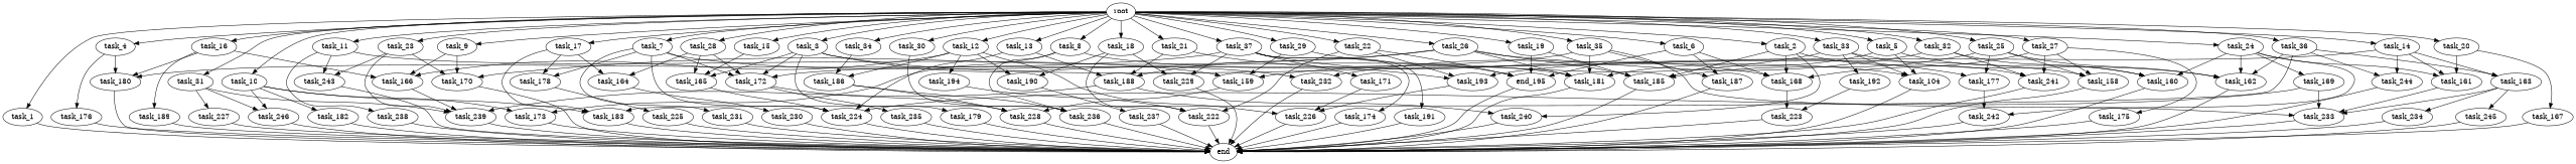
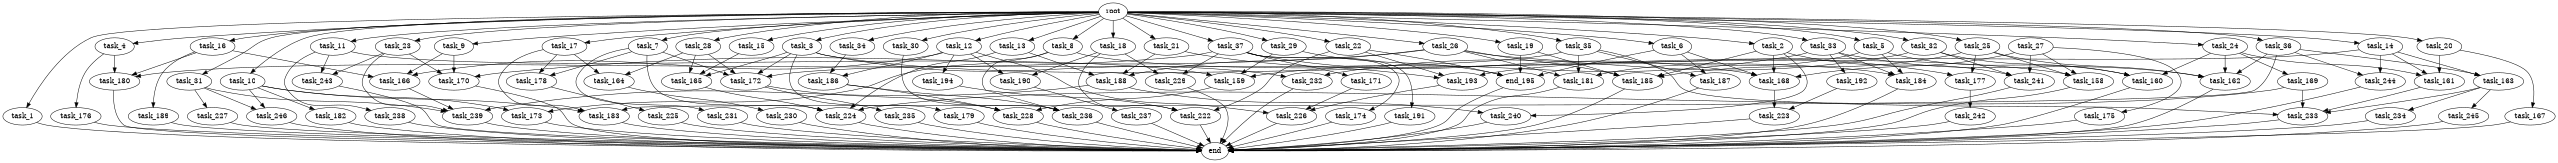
  digraph {
    root
    task_1
    task_2
    task_3
    task_4
    task_5
    task_6
    task_7
    task_8
    task_9
    task_10
    task_11
    task_12
    task_13
    task_14
    task_15
    task_16
    task_17
    task_18
    task_19
    task_20
    task_21
    task_22
    task_23
    task_24
    task_25
    task_26
    task_27
    task_28
    task_29
    task_30
    task_31
    task_32
    task_33
    task_34
    task_35
    task_36
    task_37
    end
    task_168
    task_185
    task_240
    task_241
    task_158
    task_165
    task_172
    task_179
    task_232
    task_176
    task_180
    task_160
    task_181
-   task_184 [label=task_104]
+   task_184
    task_187
    n55 [label=end_195]
    task_178
    task_224
    task_231
    task_173
    task_236
    task_170
    task_166
    task_182
    task_183
    task_246
    task_159
    task_238
    task_243
    task_186
    task_190
    task_194
    task_226
    task_188
    task_161
    task_163
    task_193
    task_244
    task_189
    task_164
    task_222
    task_229
    task_167
    task_239
    task_162
    task_169
    task_242
    task_177
    task_175
    task_227
    task_192
    task_233
    task_171
    task_174
    task_191
    task_223
    task_228
    task_235
    task_225
    task_237
    task_234
    task_245
    task_230
    root -> task_1
    root -> task_2
    root -> task_3
    root -> task_4
    root -> task_5
    root -> task_6
    root -> task_7
    root -> task_8
    root -> task_9
    root -> task_10
    root -> task_11
    root -> task_12
    root -> task_13
    root -> task_14
    root -> task_15
    root -> task_16
    root -> task_17
    root -> task_18
    root -> task_19
    root -> task_20
    root -> task_21
    root -> task_22
    root -> task_23
    root -> task_24
    root -> task_25
    root -> task_26
-   root -> task_27
    root -> task_28
    root -> task_29
    root -> task_30
    root -> task_31
    root -> task_32
    root -> task_33
    root -> task_34
    root -> task_35
    root -> task_36
    root -> task_37
    task_1 -> end
    task_2 -> task_168
    task_2 -> task_185
    task_2 -> task_240
    task_2 -> task_241
    task_3 -> task_158
    task_3 -> task_165
    task_3 -> task_172
    task_3 -> task_179
    task_3 -> task_232
    task_4 -> task_176
    task_4 -> task_180
    task_5 -> task_160
    task_5 -> task_181
    task_5 -> task_184
    task_6 -> task_168
    task_6 -> task_187
    task_6 -> n55
    task_7 -> task_172
-   task_7 -> task_181
    task_7 -> task_178
    task_7 -> task_224
    task_7 -> task_231
    task_8 -> task_184
    task_8 -> task_173
    task_8 -> task_236
    task_9 -> task_170
    task_9 -> task_166
    task_10 -> task_173
    task_10 -> task_182
    task_10 -> task_183
    task_10 -> task_246
    task_11 -> task_159
    task_11 -> task_238
    task_11 -> task_243
    task_12 -> task_166
    task_12 -> task_186
    task_12 -> task_190
    task_12 -> task_194
    task_12 -> task_226
    task_13 -> task_224
    task_13 -> task_188
    task_14 -> task_161
    task_14 -> task_163
    task_14 -> task_193
    task_14 -> task_244
    task_15 -> task_165
    task_16 -> task_180
    task_16 -> task_166
    task_16 -> task_189
    task_17 -> task_178
    task_17 -> task_183
    task_17 -> task_164
    task_18 -> task_190
    task_18 -> task_222
    task_18 -> task_229
    task_19 -> task_185
    task_19 -> n55
    task_20 -> task_161
    task_20 -> task_167
    task_21 -> task_188
    task_21 -> task_193
    task_22 -> n55
    task_22 -> task_193
    task_22 -> task_222
    task_23 -> task_170
    task_23 -> task_243
    task_23 -> task_239
    task_24 -> task_160
    task_24 -> task_161
    task_24 -> task_162
    task_24 -> task_169
-   task_24 -> task_242
    task_25 -> task_185
    task_25 -> task_158
    task_25 -> task_162
    task_25 -> task_177
    task_26 -> task_185
    task_26 -> task_181
    task_26 -> task_170
    task_26 -> task_188
    task_26 -> task_177
    task_27 -> task_168
    task_27 -> task_241
    task_27 -> task_158
    task_27 -> task_175
    task_28 -> task_165
    task_28 -> task_172
    task_28 -> task_164
    task_29 -> n55
    task_29 -> task_159
    task_30 -> task_236
    task_31 -> task_246
    task_31 -> task_239
    task_31 -> task_227
    task_32 -> task_241
    task_32 -> task_232
    task_32 -> task_160
    task_33 -> task_184
    task_33 -> task_159
    task_33 -> task_162
    task_33 -> task_192
    task_34 -> task_186
    task_35 -> task_172
    task_35 -> task_181
    task_35 -> task_187
    task_35 -> task_233
    task_36 -> task_183
    task_36 -> task_163
    task_36 -> task_244
    task_36 -> task_162
    task_37 -> task_168
    task_37 -> task_180
    task_37 -> task_229
    task_37 -> task_171
    task_37 -> task_174
    task_37 -> task_191
    task_168 -> task_223
    task_185 -> end
    task_240 -> end
    task_241 -> end
    task_158 -> end
    task_165 -> task_224
    task_172 -> task_228
    task_172 -> task_235
    task_179 -> end
    task_232 -> end
    task_176 -> end
    task_180 -> end
    task_160 -> end
    task_181 -> end
    task_184 -> end
    task_187 -> end
    n55 -> end
    task_178 -> task_225
    task_224 -> end
    task_231 -> end
    task_173 -> end
    task_236 -> end
    task_170 -> end
    task_166 -> task_239
    task_182 -> end
    task_183 -> end
    task_246 -> end
    task_159 -> task_228
    task_238 -> end
    task_243 -> end
    task_186 -> task_236
    task_186 -> task_228
    task_190 -> task_237
    task_194 -> task_222
    task_226 -> end
    task_188 -> task_240
    task_188 -> task_239
    task_161 -> task_233
    task_163 -> task_233
    task_163 -> task_234
    task_163 -> task_245
    task_193 -> task_226
    task_244 -> end
    task_189 -> end
    task_164 -> task_230
    task_222 -> end
    task_229 -> end
    task_167 -> end
    task_239 -> end
    task_162 -> end
    task_169 -> task_224
    task_169 -> task_233
    task_242 -> end
    task_177 -> task_242
    task_175 -> end
    task_227 -> end
    task_192 -> task_223
    task_233 -> end
    task_171 -> task_226
    task_174 -> end
    task_191 -> end
    task_223 -> end
    task_228 -> end
    task_235 -> end
    task_225 -> end
    task_237 -> end
    task_234 -> end
    task_245 -> end
    task_230 -> end
  }
